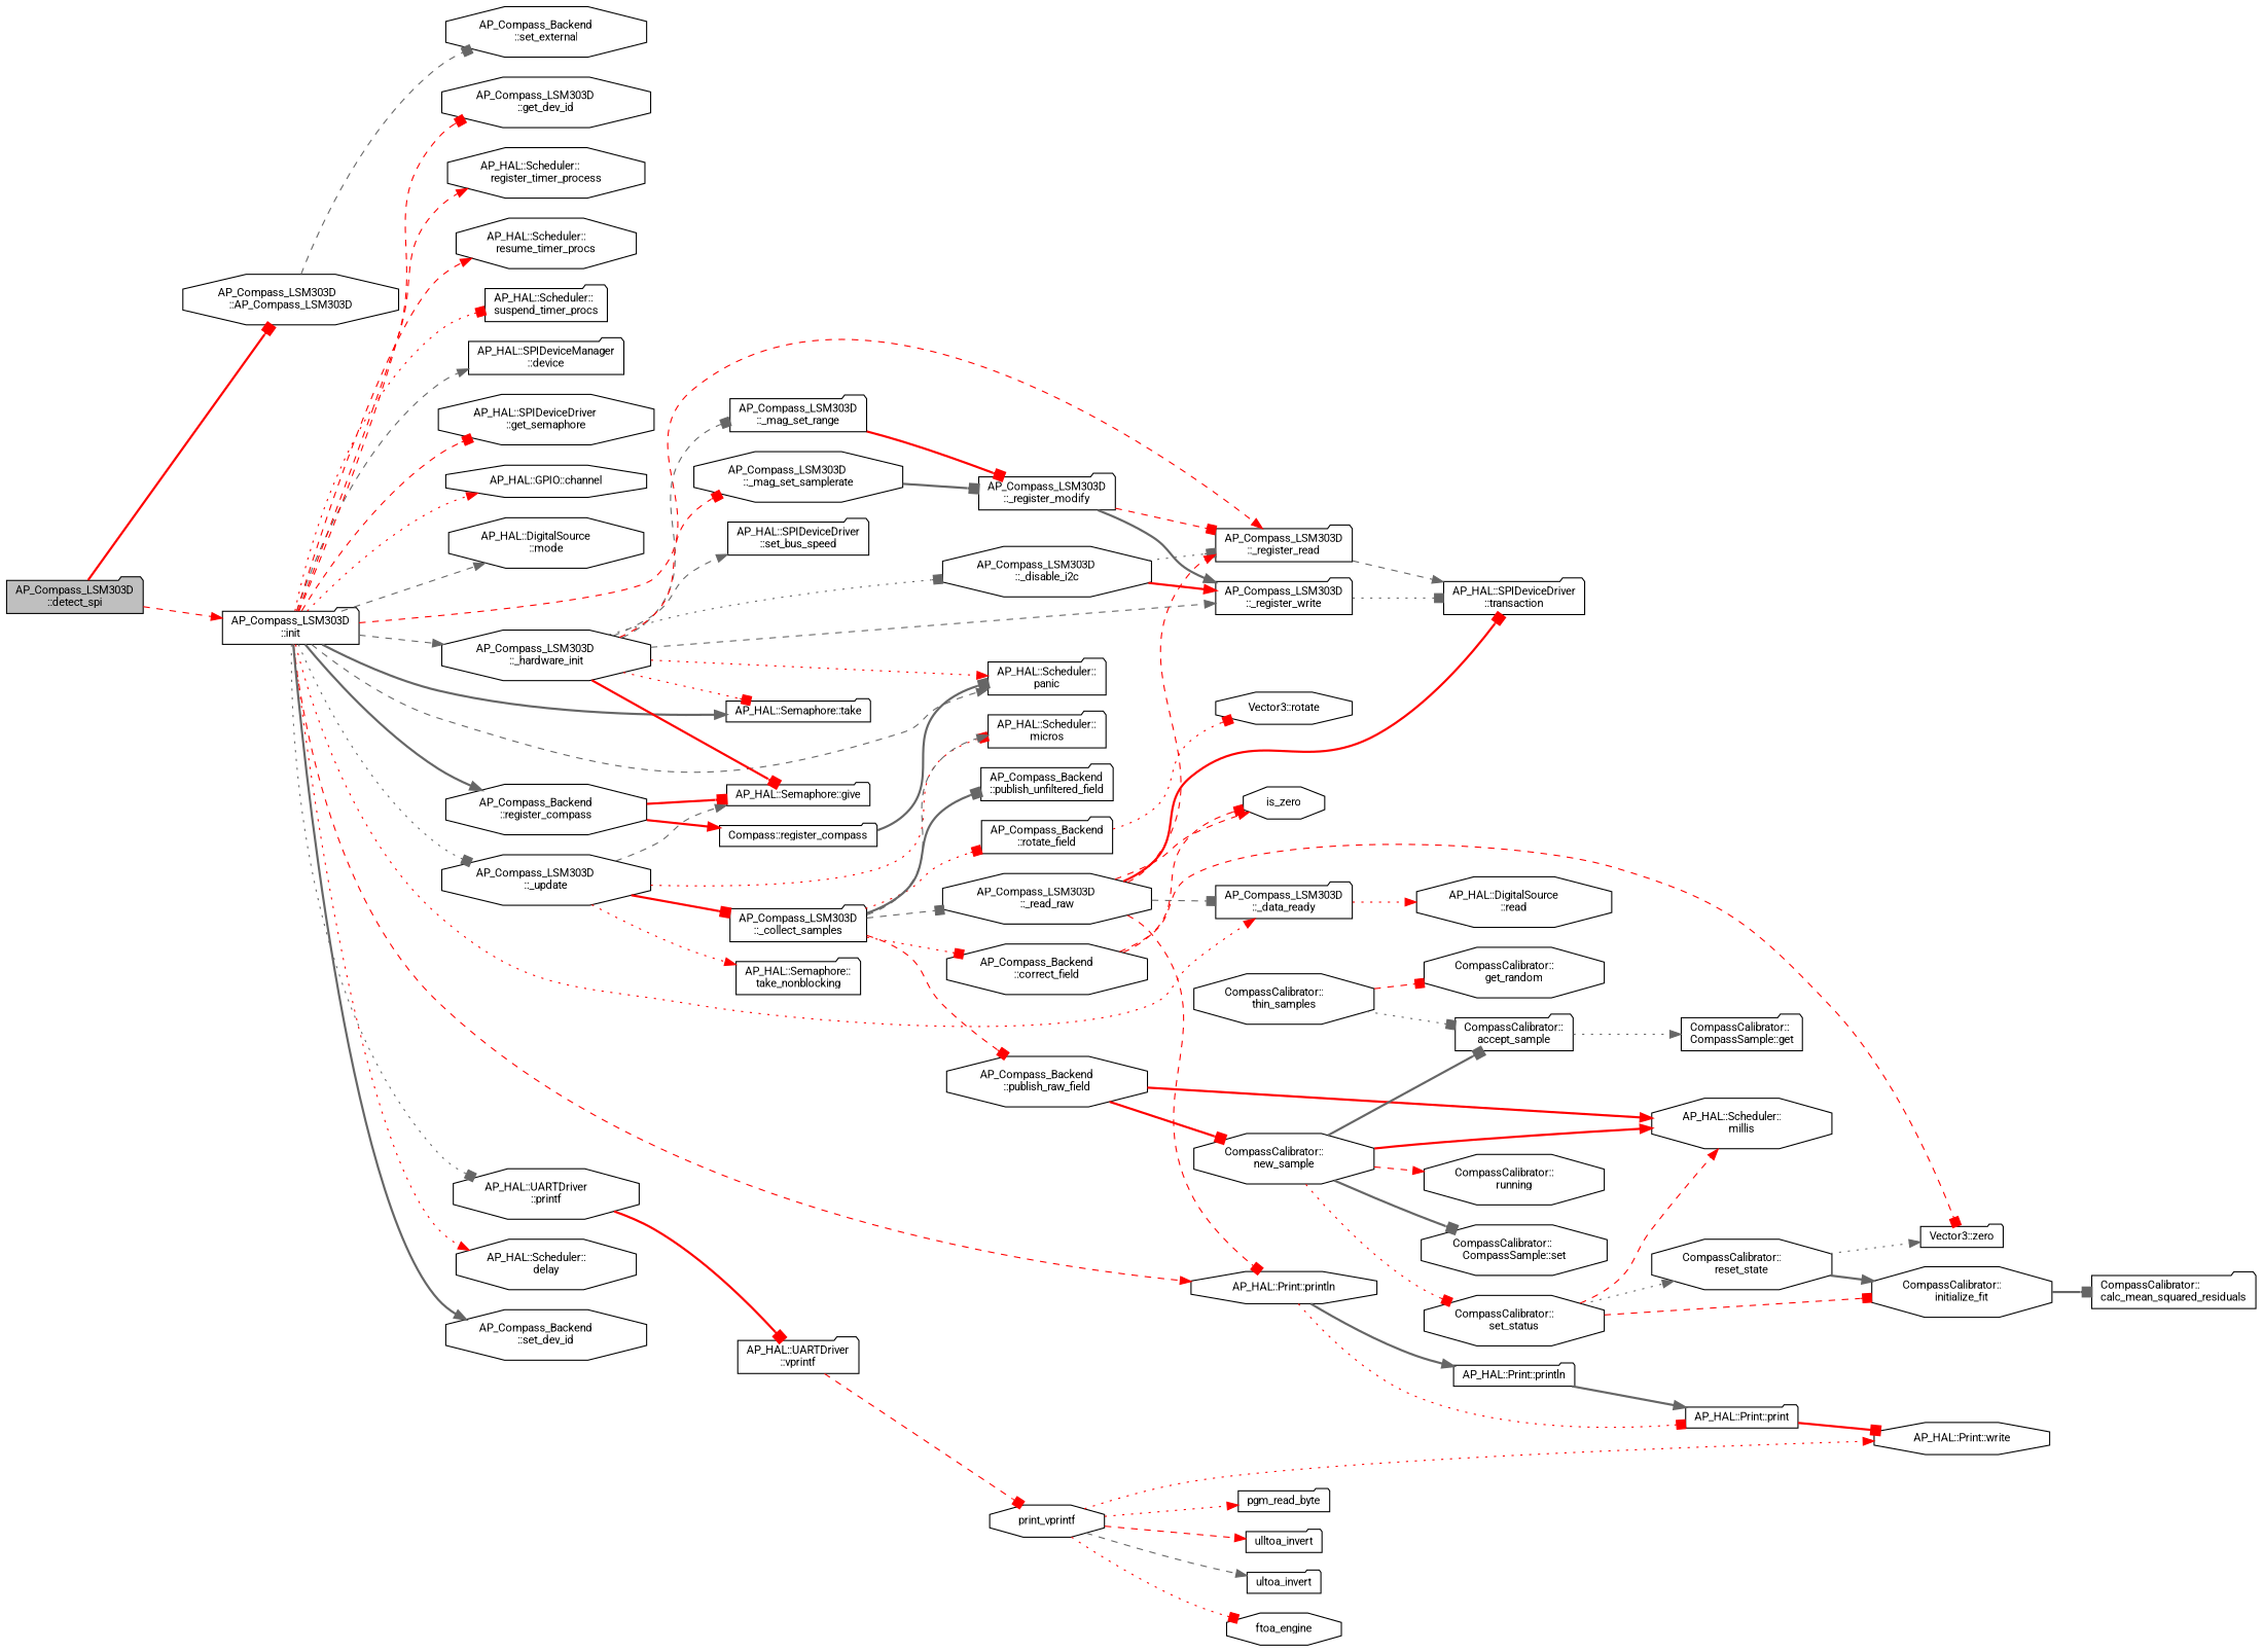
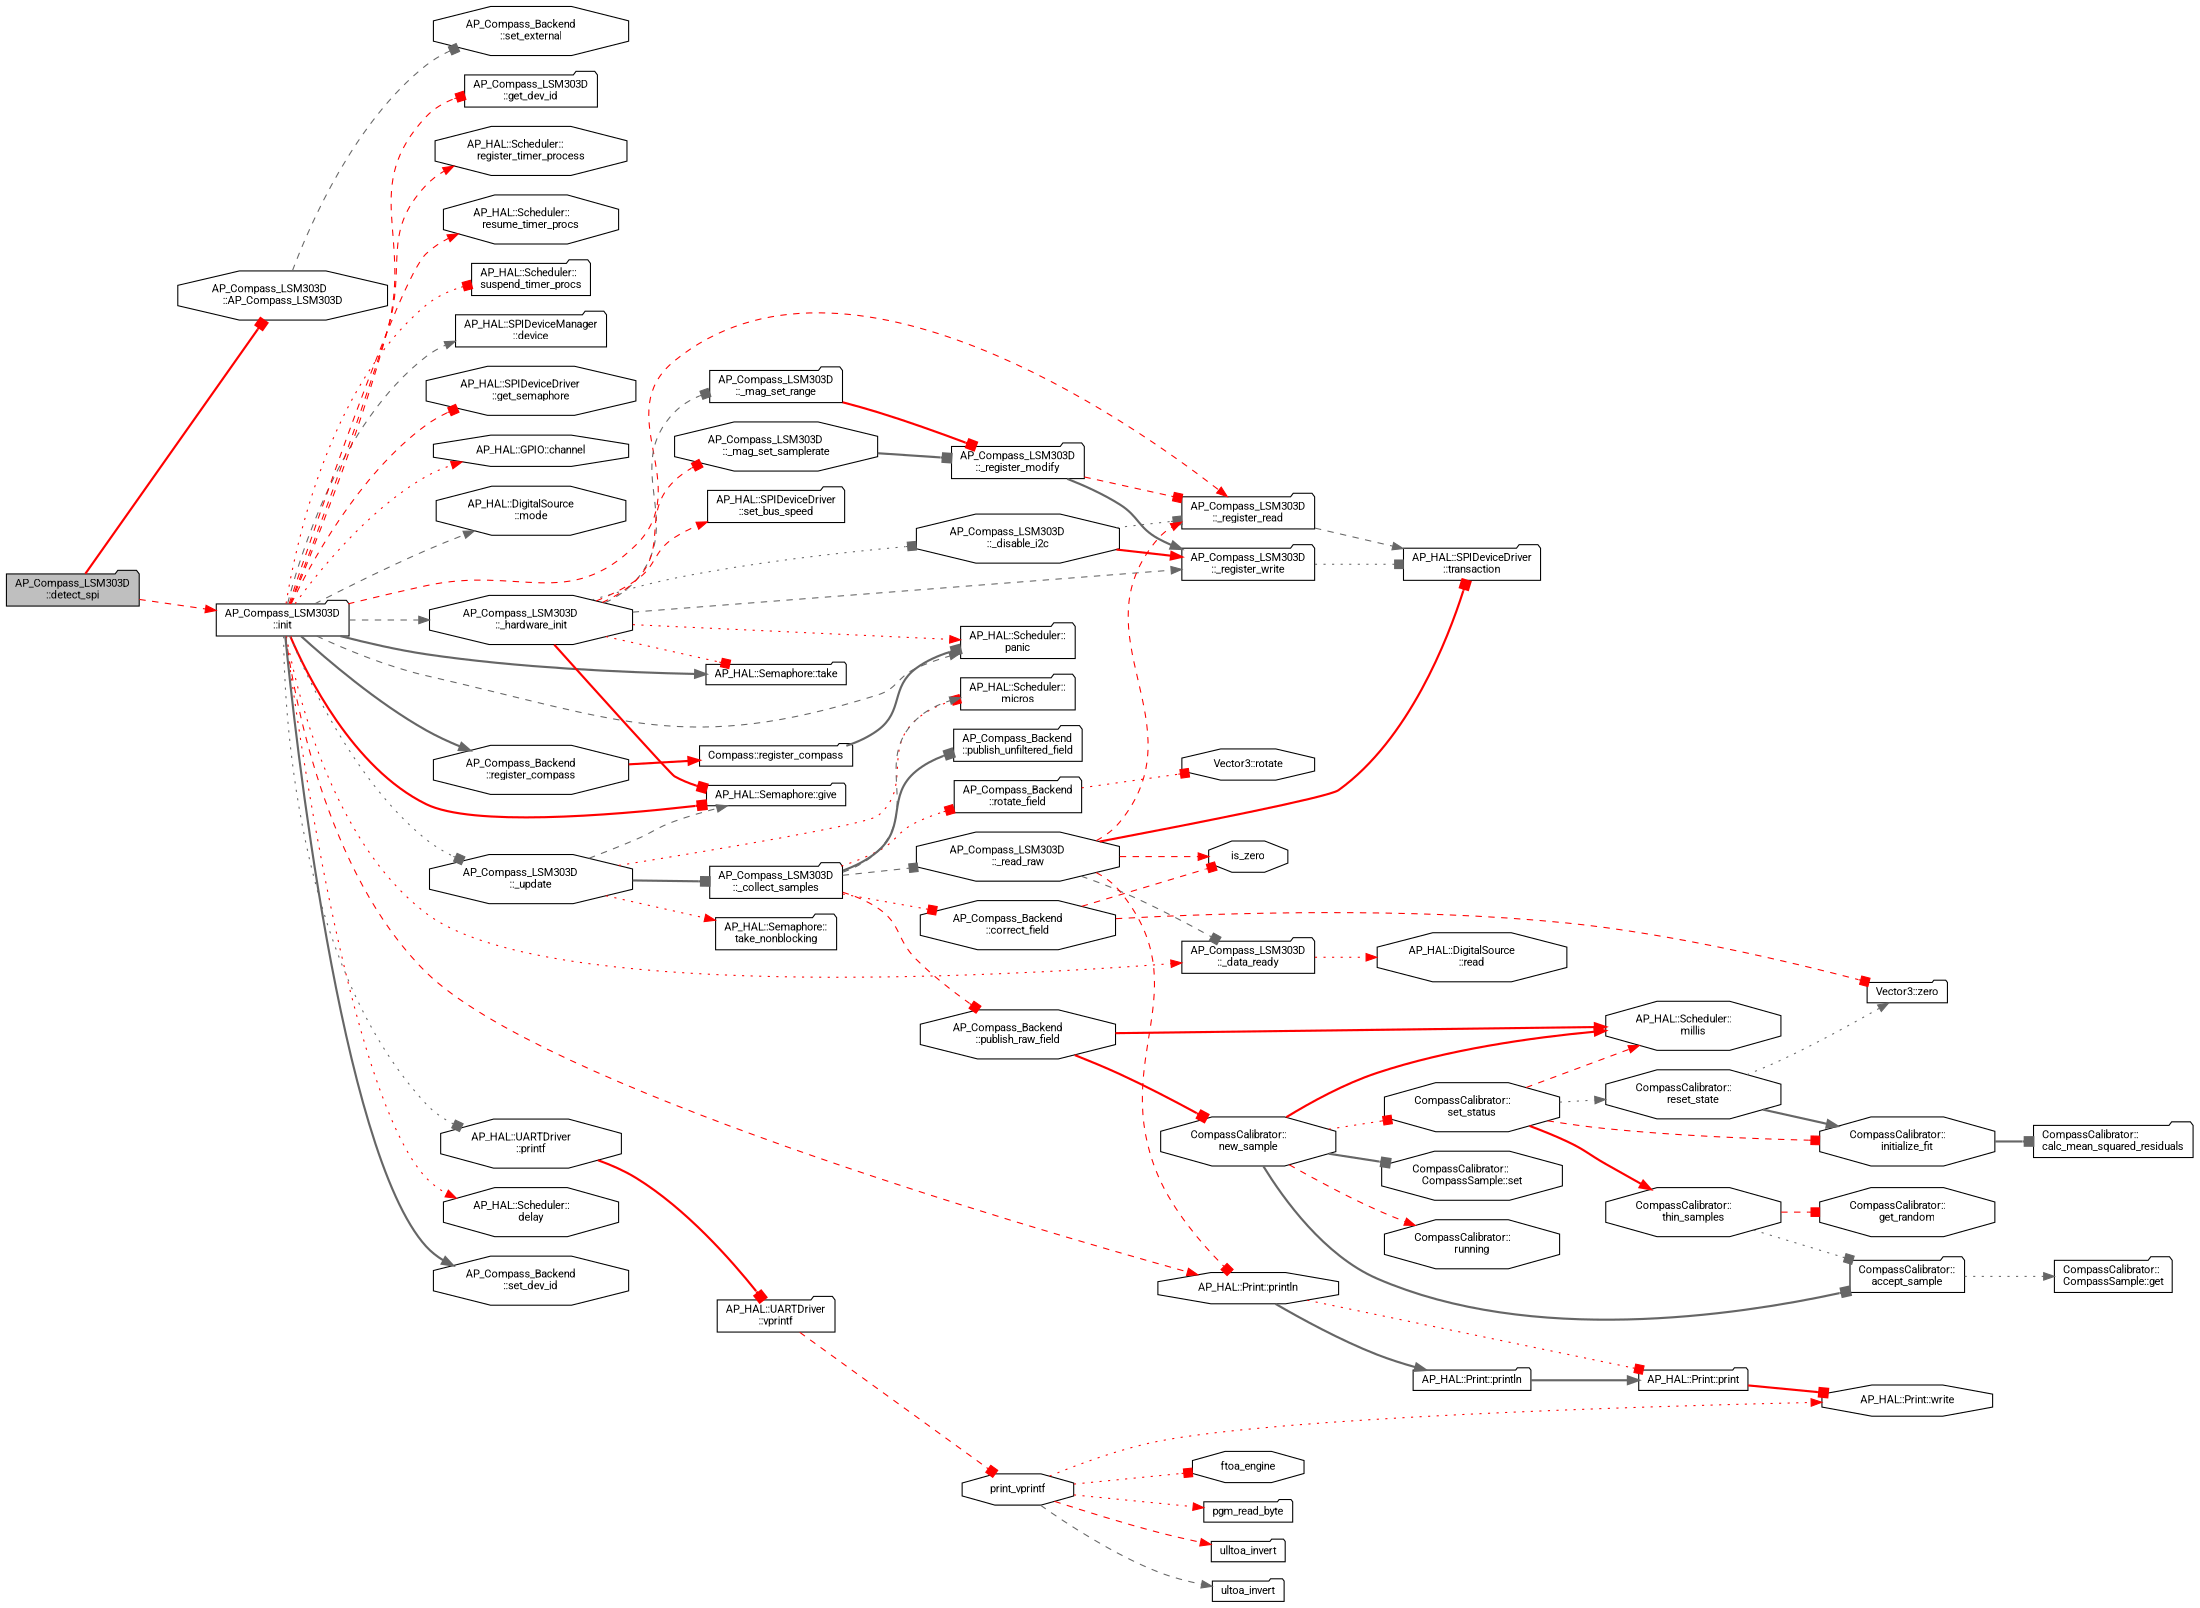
  digraph {
    fontname=Roboto
    rankdir=LR
    node [color=black fillcolor=white fontname=Roboto fontsize=10 shape=octagon style=filled]
    edge [arrowhead=box color=red fontname=Roboto fontsize=10 labelfontname=Helvetica labelfontsize=10 style=dashed]
    n1 [fillcolor=grey75 fontcolor=black height=0.2 label="AP_Compass_LSM303D\l::detect_spi" shape=folder width=0.4]
    n2 [height=0.2 label="AP_Compass_LSM303D\l::AP_Compass_LSM303D" width=0.4]
    n3 [height=0.2 label="AP_Compass_LSM303D\l::init" shape=folder width=0.4]
    n4 [height=0.2 label="AP_Compass_Backend\l::set_external" width=0.4]
    n5 [height=0.2 label="AP_HAL::Scheduler::\lsuspend_timer_procs" shape=folder width=0.4]
    n6 [height=0.2 label="AP_HAL::SPIDeviceManager\l::device" shape=folder width=0.4]
    n7 [height=0.2 label="AP_HAL::SPIDeviceDriver\l::get_semaphore" width=0.4]
    n8 [height=0.2 label="AP_HAL::GPIO::channel" width=0.4]
    n9 [height=0.2 label="AP_HAL::DigitalSource\l::mode" width=0.4]
    n10 [height=0.2 label="AP_Compass_LSM303D\l::_register_read" shape=folder width=0.4]
    n11 [height=0.2 label="AP_HAL::UARTDriver\l::printf" width=0.4]
    n12 [height=0.2 label="AP_HAL::Scheduler::\lpanic" shape=folder width=0.4]
    n13 [height=0.2 label="AP_Compass_LSM303D\l::_hardware_init" width=0.4]
    n14 [height=0.2 label="AP_HAL::Semaphore::take" shape=folder width=0.4]
    n15 [height=0.2 label="AP_HAL::Semaphore::give" shape=folder width=0.4]
    n16 [height=0.2 label="AP_HAL::Scheduler::\ldelay" width=0.4]
    n17 [height=0.2 label="AP_Compass_LSM303D\l::_data_ready" shape=folder width=0.4]
    n18 [height=0.2 label="AP_HAL::Print::println" width=0.4]
    n19 [height=0.2 label="AP_Compass_Backend\l::register_compass" width=0.4]
    n20 [height=0.2 label="AP_Compass_Backend\l::set_dev_id" width=0.4]
-   n21 [height=0.2 label="AP_Compass_LSM303D\l::get_dev_id" width=0.4]
+   n21 [height=0.2 label="AP_Compass_LSM303D\l::get_dev_id" shape=folder width=0.4]
    n22 [height=0.2 label="AP_HAL::Scheduler::\lregister_timer_process" width=0.4]
    n23 [height=0.2 label="AP_Compass_LSM303D\l::_update" width=0.4]
    n24 [height=0.2 label="AP_HAL::Scheduler::\lresume_timer_procs" width=0.4]
    n25 [height=0.2 label="AP_HAL::SPIDeviceDriver\l::transaction" shape=folder width=0.4]
    n26 [height=0.2 label="AP_HAL::UARTDriver\l::vprintf" shape=folder width=0.4]
    n27 [height=0.2 label="AP_HAL::SPIDeviceDriver\l::set_bus_speed" shape=folder width=0.4]
    n28 [height=0.2 label="AP_Compass_LSM303D\l::_disable_i2c" width=0.4]
    n29 [height=0.2 label="AP_Compass_LSM303D\l::_register_write" shape=folder width=0.4]
    n30 [height=0.2 label="AP_Compass_LSM303D\l::_mag_set_range" shape=folder width=0.4]
    n31 [height=0.2 label="AP_Compass_LSM303D\l::_mag_set_samplerate" width=0.4]
    n32 [height=0.2 label="AP_HAL::DigitalSource\l::read" width=0.4]
    n33 [height=0.2 label="AP_HAL::Print::print" shape=folder width=0.4]
    n34 [height=0.2 label="AP_HAL::Print::println" shape=folder width=0.4]
    n35 [height=0.2 label="Compass::register_compass" shape=folder width=0.4]
    n36 [height=0.2 label="AP_HAL::Scheduler::\lmicros" shape=folder width=0.4]
    n37 [height=0.2 label="AP_HAL::Semaphore::\ltake_nonblocking" shape=folder width=0.4]
    n38 [height=0.2 label="AP_Compass_LSM303D\l::_collect_samples" shape=folder width=0.4]
    n39 [height=0.2 label=print_vprintf width=0.4]
    n40 [height=0.2 label="AP_HAL::Print::write" width=0.4]
    n41 [height=0.2 label=ftoa_engine width=0.4]
    n42 [height=0.2 label=pgm_read_byte shape=folder width=0.4]
    n43 [height=0.2 label=ulltoa_invert shape=folder width=0.4]
    n44 [height=0.2 label=ultoa_invert shape=folder width=0.4]
    n45 [height=0.2 label="AP_Compass_LSM303D\l::_register_modify" shape=folder width=0.4]
    n46 [height=0.2 label="AP_Compass_LSM303D\l::_read_raw" width=0.4]
    n47 [height=0.2 label="AP_Compass_Backend\l::rotate_field" shape=folder width=0.4]
    n48 [height=0.2 label="AP_Compass_Backend\l::publish_raw_field" width=0.4]
    n49 [height=0.2 label="AP_Compass_Backend\l::correct_field" width=0.4]
    n50 [height=0.2 label="AP_Compass_Backend\l::publish_unfiltered_field" shape=folder width=0.4]
    n51 [height=0.2 label=is_zero width=0.4]
    n52 [height=0.2 label="Vector3::rotate" width=0.4]
    n53 [height=0.2 label="AP_HAL::Scheduler::\lmillis" width=0.4]
    n54 [height=0.2 label="CompassCalibrator::\lnew_sample" width=0.4]
    n55 [height=0.2 label="Vector3::zero" shape=folder width=0.4]
    n56 [height=0.2 label="CompassCalibrator::\lset_status" width=0.4]
    n57 [height=0.2 label="CompassCalibrator::\laccept_sample" shape=folder width=0.4]
    n58 [height=0.2 label="CompassCalibrator::\lrunning" width=0.4]
    n59 [height=0.2 label="CompassCalibrator::\lCompassSample::set" width=0.4]
    n60 [height=0.2 label="CompassCalibrator::\lreset_state" width=0.4]
    n61 [height=0.2 label="CompassCalibrator::\linitialize_fit" width=0.4]
    n62 [height=0.2 label="CompassCalibrator::\lthin_samples" width=0.4]
    n63 [height=0.2 label="CompassCalibrator::\lCompassSample::get" shape=folder width=0.4]
    n64 [height=0.2 label="CompassCalibrator::\lcalc_mean_squared_residuals" shape=folder width=0.4]
    n65 [height=0.2 label="CompassCalibrator::\lget_random" width=0.4]
    n1 -> n2 [style=bold]
    n1 -> n3 [arrowhead=normal]
    n2 -> n4 [color=gray40]
    n3 -> n5 [style=dotted]
    n3 -> n6 [arrowhead=normal color=gray40]
    n3 -> n7
    n3 -> n8 [arrowhead=normal style=dotted]
    n3 -> n9 [arrowhead=normal color=gray40]
    n3 -> n10 [arrowhead=normal]
    n3 -> n11 [color=gray40 style=dotted]
    n3 -> n12 [arrowhead=normal color=gray40]
    n3 -> n13 [arrowhead=normal color=gray40]
    n3 -> n14 [arrowhead=normal color=gray40 style=bold]
-   n19 -> n15 [style=bold]
+   n3 -> n15 [style=bold]
    n3 -> n16 [arrowhead=normal style=dotted]
    n3 -> n17 [arrowhead=normal style=dotted]
    n3 -> n18 [arrowhead=normal]
    n3 -> n19 [arrowhead=normal color=gray40 style=bold]
    n3 -> n20 [arrowhead=normal color=gray40 style=bold]
    n3 -> n21
    n3 -> n22 [arrowhead=normal]
    n3 -> n23 [color=gray40 style=dotted]
    n3 -> n24 [arrowhead=normal]
    n10 -> n25 [arrowhead=normal color=gray40]
    n11 -> n26 [style=bold]
    n13 -> n12 [arrowhead=normal style=dotted]
    n13 -> n14 [style=dotted]
    n13 -> n15 [style=bold]
-   n13 -> n27 [arrowhead=normal color=gray40]
+   n13 -> n27 [arrowhead=normal]
    n13 -> n28 [color=gray40 style=dotted]
    n13 -> n29 [arrowhead=normal color=gray40]
    n13 -> n30 [color=gray40]
    n13 -> n31
    n17 -> n32 [arrowhead=normal style=dotted]
    n18 -> n33 [style=dotted]
    n18 -> n34 [arrowhead=normal color=gray40 style=bold]
    n19 -> n35 [arrowhead=normal style=bold]
    n23 -> n15 [arrowhead=normal color=gray40]
    n23 -> n36 [style=dotted]
    n23 -> n37 [arrowhead=normal style=dotted]
-   n23 -> n38 [style=bold]
+   n23 -> n38 [color=gray40 style=bold]
    n26 -> n39
    n28 -> n10 [color=gray40 style=dotted]
    n28 -> n29 [arrowhead=normal style=bold]
    n29 -> n25 [color=gray40 style=dotted]
    n30 -> n45 [style=bold]
    n31 -> n45 [color=gray40 style=bold]
    n33 -> n40 [style=bold]
    n34 -> n33 [arrowhead=normal color=gray40 style=bold]
    n35 -> n12 [color=gray40 style=bold]
    n38 -> n36 [arrowhead=normal color=gray40]
    n38 -> n46 [color=gray40]
    n38 -> n47 [style=dotted]
    n38 -> n48
    n38 -> n49 [style=dotted]
    n38 -> n50 [color=gray40 style=bold]
    n39 -> n40 [arrowhead=normal style=dotted]
    n39 -> n41 [style=dotted]
    n39 -> n42 [arrowhead=normal style=dotted]
    n39 -> n43 [arrowhead=normal]
    n39 -> n44 [arrowhead=normal color=gray40]
    n45 -> n10
    n45 -> n29 [arrowhead=normal color=gray40 style=bold]
    n46 -> n10 [arrowhead=normal]
    n46 -> n17 [color=gray40]
    n46 -> n18
    n46 -> n25 [style=bold]
    n46 -> n51 [arrowhead=normal]
    n47 -> n52 [style=dotted]
    n48 -> n53 [arrowhead=normal style=bold]
    n48 -> n54 [style=bold]
    n49 -> n51
    n49 -> n55
    n54 -> n53 [arrowhead=normal style=bold]
    n54 -> n56 [style=dotted]
    n54 -> n57 [color=gray40 style=bold]
    n54 -> n58 [arrowhead=normal]
    n54 -> n59 [color=gray40 style=bold]
    n56 -> n53 [arrowhead=normal]
    n56 -> n60 [arrowhead=normal color=gray40 style=dotted]
    n56 -> n61
+   n56 -> n62 [arrowhead=normal style=bold]
    n57 -> n63 [arrowhead=normal color=gray40 style=dotted]
    n60 -> n55 [arrowhead=normal color=gray40 style=dotted]
    n60 -> n61 [arrowhead=normal color=gray40 style=bold]
    n61 -> n64 [color=gray40 style=bold]
    n62 -> n57 [color=gray40 style=dotted]
    n62 -> n65
  }
